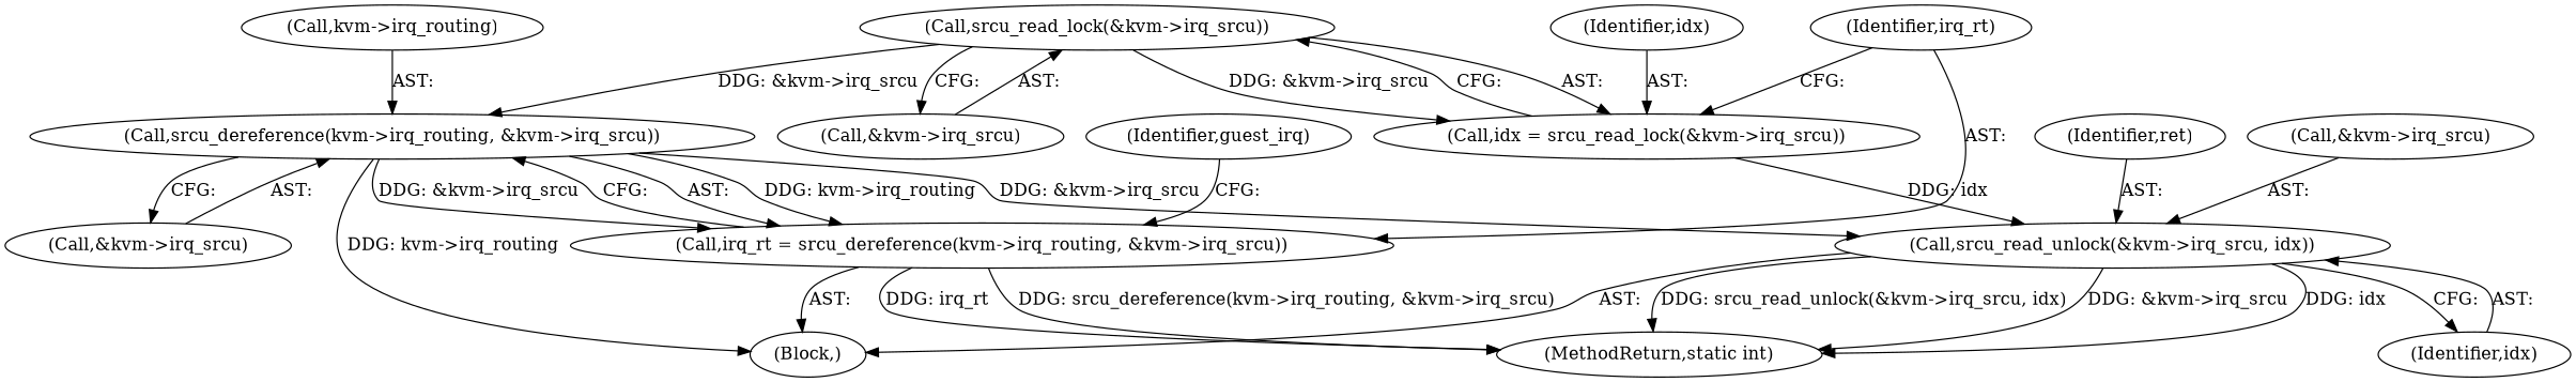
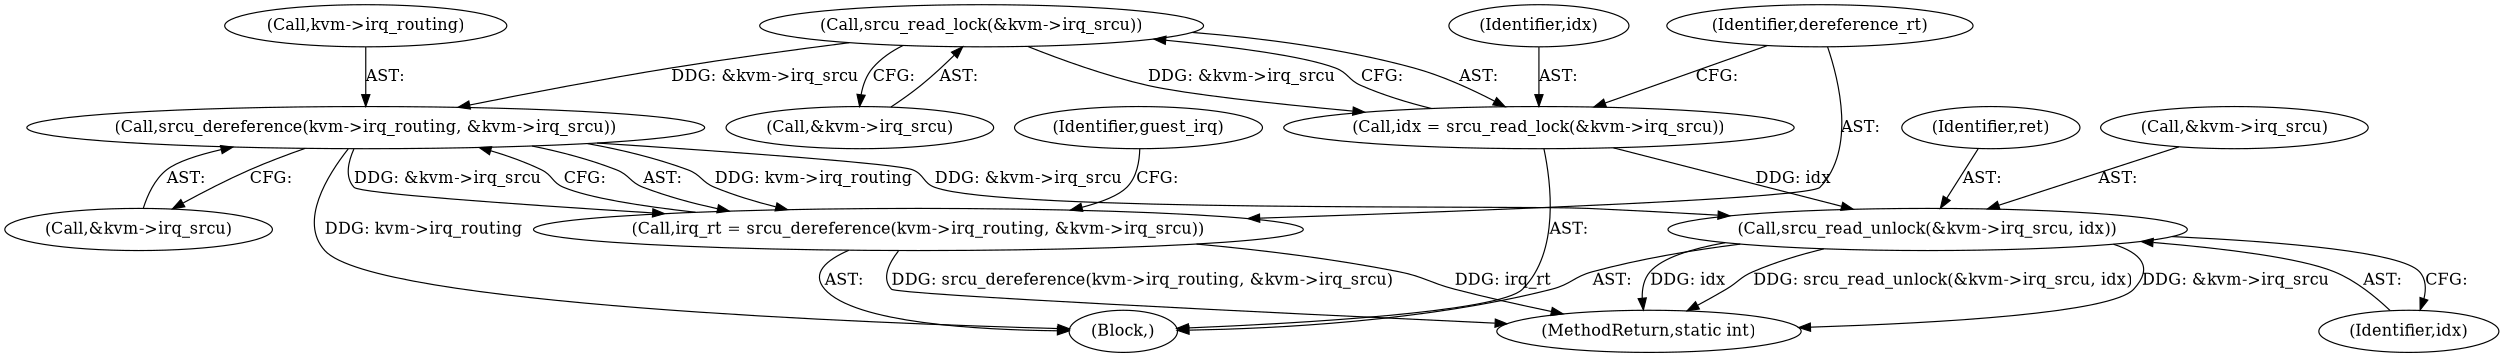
  digraph {
    n1 [label="(Call,srcu_read_lock(&kvm->irq_srcu))"]
    n2 [label="(Call,idx = srcu_read_lock(&kvm->irq_srcu))"]
    n3 [label="(Call,srcu_dereference(kvm->irq_routing, &kvm->irq_srcu))"]
    n4 [label="(Call,&kvm->irq_srcu)"]
    n5 [label="(Call,srcu_read_unlock(&kvm->irq_srcu, idx))"]
    n6 [label="(Block,)"]
    n7 [label="(Call,irq_rt = srcu_dereference(kvm->irq_routing, &kvm->irq_srcu))"]
    n8 [label="(Call,&kvm->irq_srcu)"]
    n9 [label="(MethodReturn,static int)"]
    n10 [label="(Identifier,idx)"]
    n11 [label="(Identifier,guest_irq)"]
-   n12 [label="(Identifier,irq_rt)"]
+   n12 [label="(Identifier,dereference_rt)"]
    n13 [label="(Identifier,idx)"]
    n14 [label="(Identifier,ret)"]
    n15 [label="(Call,kvm->irq_routing)"]
    n16 [label="(Call,&kvm->irq_srcu)"]
    n1 -> n2 [label="AST: "]
    n1 -> n2 [label="DDG: &kvm->irq_srcu"]
    n1 -> n3 [label="DDG: &kvm->irq_srcu"]
    n1 -> n4 [label="CFG: "]
    n2 -> n1 [label="CFG: "]
    n2 -> n5 [label="DDG: idx"]
+   n2 -> n6 [label="AST: "]
    n3 -> n5 [label="DDG: &kvm->irq_srcu"]
    n3 -> n6 [label="DDG: kvm->irq_routing"]
    n3 -> n7 [label="AST: "]
    n3 -> n7 [label="DDG: kvm->irq_routing"]
    n3 -> n7 [label="DDG: &kvm->irq_srcu"]
    n3 -> n8 [label="CFG: "]
    n4 -> n1 [label="AST: "]
    n5 -> n6 [label="AST: "]
    n5 -> n9 [label="DDG: idx"]
    n5 -> n9 [label="DDG: srcu_read_unlock(&kvm->irq_srcu, idx)"]
    n5 -> n9 [label="DDG: &kvm->irq_srcu"]
    n5 -> n10 [label="CFG: "]
    n7 -> n3 [label="CFG: "]
    n7 -> n6 [label="AST: "]
    n7 -> n9 [label="DDG: irq_rt"]
    n7 -> n9 [label="DDG: srcu_dereference(kvm->irq_routing, &kvm->irq_srcu)"]
    n8 -> n3 [label="AST: "]
    n10 -> n5 [label="AST: "]
    n11 -> n7 [label="CFG: "]
    n12 -> n2 [label="CFG: "]
    n12 -> n7 [label="AST: "]
    n13 -> n2 [label="AST: "]
    n14 -> n5 [label="AST: "]
    n15 -> n3 [label="AST: "]
    n16 -> n5 [label="AST: "]
  }
